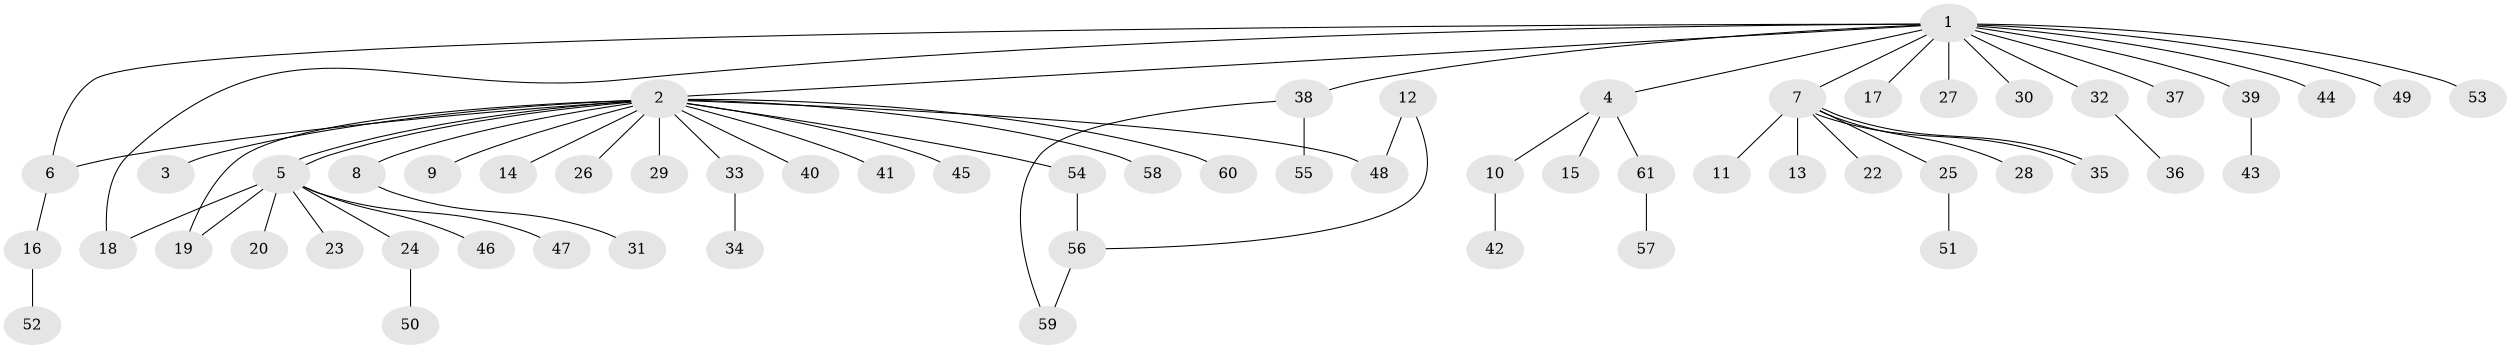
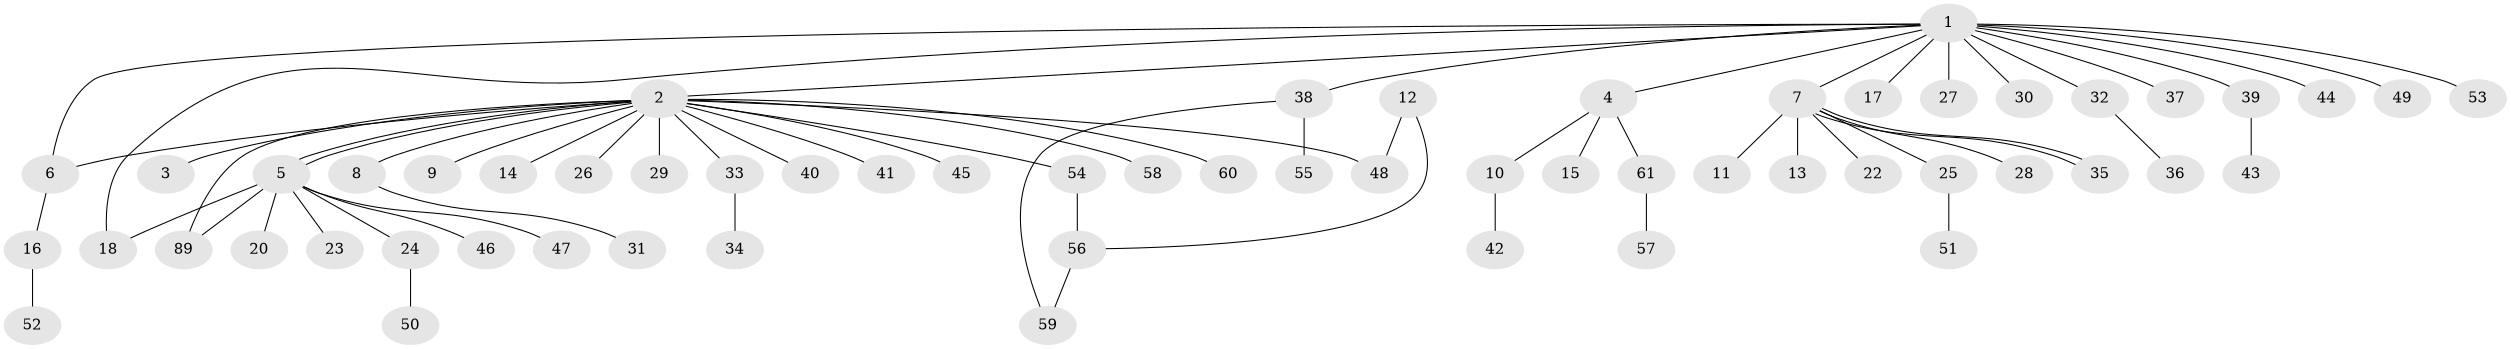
  graph {
    node [color=gray90 style=filled]
    1
    2
    4
    6
    7
    17
    18
    27
    30
    32
    37
    38
    39
    44
    49
    53
    3
    5
    8
    9
    14
-   19
+   19 [label=89]
    26
    29
    33
    40
    41
    45
    54
    58
    60
    48
    10
    15
    n35 [label=61]
    16
    11
    13
    22
    25
    28
    35
    36
    55
    59
    43
    20
    23
    24
    46
    47
    31
    12
    56
    34
    42
    57
    50
    52
    51
    1 -- 2
    1 -- 4
    1 -- 6
    1 -- 7
    1 -- 17
    1 -- 18
    1 -- 27
    1 -- 30
    1 -- 32
    1 -- 37
    1 -- 38
    1 -- 39
    1 -- 44
    1 -- 49
    1 -- 53
    2 -- 6
    2 -- 3
    2 -- 5
    2 -- 5
    2 -- 8
    2 -- 9
    2 -- 14
    2 -- 19
    2 -- 26
    2 -- 29
    2 -- 33
    2 -- 40
    2 -- 41
    2 -- 45
    2 -- 54
    2 -- 58
    2 -- 60
    2 -- 48
    4 -- 10
    4 -- 15
    4 -- n35
    6 -- 16
    7 -- 11
    7 -- 13
    7 -- 22
    7 -- 25
    7 -- 28
    7 -- 35
    7 -- 35
    32 -- 36
    38 -- 55
    38 -- 59
    39 -- 43
    5 -- 18
    5 -- 19
    5 -- 20
    5 -- 23
    5 -- 24
    5 -- 46
    5 -- 47
    8 -- 31
    33 -- 34
    54 -- 56
    10 -- 42
    n35 -- 57
    16 -- 52
    25 -- 51
    24 -- 50
    12 -- 48
    12 -- 56
    56 -- 59
  }
